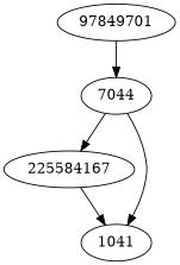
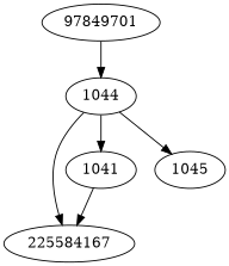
  strict digraph {
    225584167
    1041
-   1044 [label=7044]
+   1044
+   1045
    n5 [label=97849701]
-   225584167 -> 1041
+   1041 -> 225584167
    1044 -> 225584167
    1044 -> 1041
+   1044 -> 1045
    n5 -> 1044
  }
